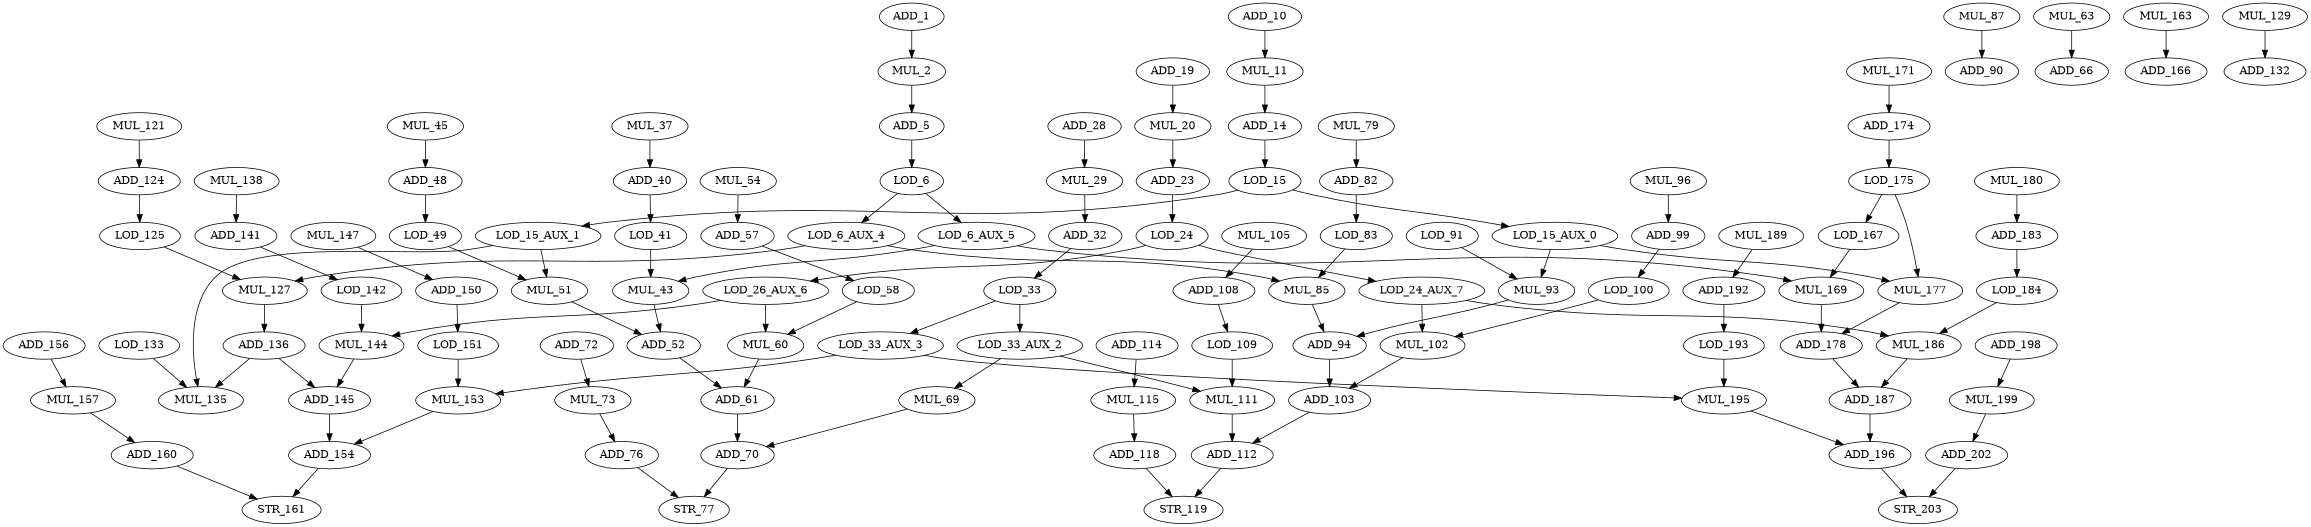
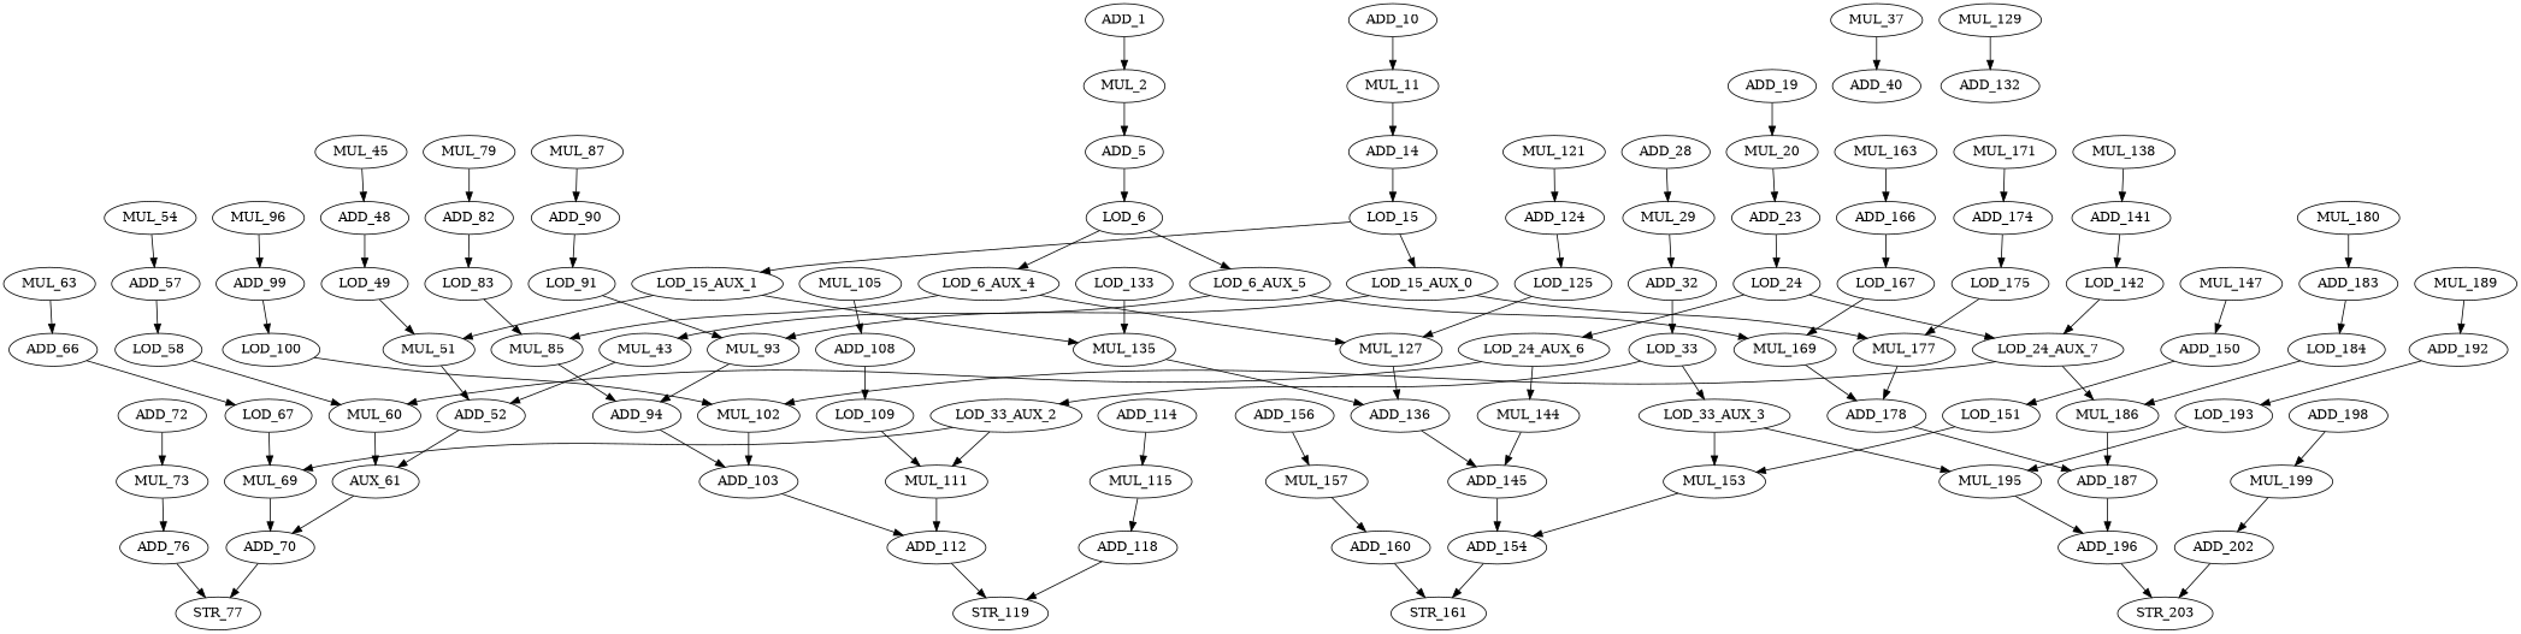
  digraph {
    edge [w=0]
-   ADD_61
+   ADD_61 [label=AUX_61]
    ADD_70
    STR_77
    ADD_192
    LOD_193
    MUL_195
    ADD_196
-   LOD_41
    MUL_43
    ADD_52
    ADD_154
    STR_161
    ADD_112
    STR_119
    ADD_57
    LOD_58
    MUL_60
    MUL_85
    ADD_94
    ADD_103
    MUL_177
    ADD_178
    ADD_187
    LOD_15_AUX_0
    MUL_93
    ADD_48
    LOD_49
    MUL_51
    LOD_100
    MUL_102
    LOD_33_AUX_2
    MUL_69
    MUL_111
    ADD_118
    MUL_2
    ADD_5
    LOD_6
    LOD_6_AUX_4
    LOD_6_AUX_5
    ADD_141
    LOD_142
    MUL_144
    ADD_145
    ADD_183
    LOD_184
    MUL_186
    ADD_150
    LOD_151
    MUL_153
    ADD_198
    MUL_199
    ADD_202
    STR_203
    LOD_15
    LOD_15_AUX_1
    MUL_135
    ADD_136
    MUL_121
    ADD_124
    LOD_125
    MUL_127
    MUL_45
    LOD_91
    LOD_133
    LOD_33_AUX_3
    ADD_90
    MUL_171
    ADD_174
    LOD_175
    MUL_169
-   LOD_24_AUX_6 [label=LOD_26_AUX_6]
+   LOD_24_AUX_6
    MUL_29
    ADD_32
    LOD_33
    MUL_96
    ADD_99
    MUL_37
    ADD_40
    MUL_79
    ADD_82
    LOD_83
    ADD_1
    ADD_72
    MUL_73
    ADD_76
    ADD_156
    MUL_157
    ADD_160
    ADD_66
+   LOD_67
    ADD_14
    MUL_87
    ADD_23
    LOD_24
    LOD_24_AUX_7
    MUL_163
    ADD_166
    LOD_167
    MUL_105
    ADD_108
    LOD_109
    MUL_20
    MUL_115
    MUL_63
    MUL_138
    MUL_11
    MUL_129
    ADD_132
    MUL_54
    MUL_147
    ADD_28
    ADD_19
    ADD_10
    ADD_114
    MUL_180
    MUL_189
    ADD_61 -> ADD_70
    ADD_70 -> STR_77
    ADD_192 -> LOD_193
    LOD_193 -> MUL_195
    MUL_195 -> ADD_196
    ADD_196 -> STR_203 [w=1]
-   LOD_41 -> MUL_43
    MUL_43 -> ADD_52
    ADD_52 -> ADD_61 [w=6]
    ADD_154 -> STR_161
    ADD_112 -> STR_119
    ADD_57 -> LOD_58
    LOD_58 -> MUL_60
    MUL_60 -> ADD_61
    MUL_85 -> ADD_94
    ADD_94 -> ADD_103
    ADD_103 -> ADD_112 [w=4]
    MUL_177 -> ADD_178 [w=6]
    ADD_178 -> ADD_187
    ADD_187 -> ADD_196
    LOD_15_AUX_0 -> MUL_177
    LOD_15_AUX_0 -> MUL_93
    MUL_93 -> ADD_94
    ADD_48 -> LOD_49
    LOD_49 -> MUL_51
    MUL_51 -> ADD_52
    LOD_100 -> MUL_102 [w=1]
    MUL_102 -> ADD_103
    LOD_33_AUX_2 -> MUL_69
    LOD_33_AUX_2 -> MUL_111
    MUL_69 -> ADD_70
    MUL_111 -> ADD_112
    ADD_118 -> STR_119
    MUL_2 -> ADD_5
    ADD_5 -> LOD_6 [w=1]
    LOD_6 -> LOD_6_AUX_4 [w=1]
    LOD_6 -> LOD_6_AUX_5 [w=2]
    LOD_6_AUX_4 -> MUL_85
    LOD_6_AUX_4 -> MUL_127 [w=1]
    LOD_6_AUX_5 -> MUL_43
    LOD_6_AUX_5 -> MUL_169
    ADD_141 -> LOD_142
-   LOD_142 -> MUL_144
+   LOD_142 -> LOD_24_AUX_7
    MUL_144 -> ADD_145
    ADD_145 -> ADD_154 [w=7]
    ADD_183 -> LOD_184
    LOD_184 -> MUL_186
    MUL_186 -> ADD_187 [w=4]
    ADD_150 -> LOD_151
    LOD_151 -> MUL_153
    MUL_153 -> ADD_154
    ADD_198 -> MUL_199
    MUL_199 -> ADD_202
    ADD_202 -> STR_203 [w=1]
    LOD_15 -> LOD_15_AUX_0
    LOD_15 -> LOD_15_AUX_1 [w=5]
    LOD_15_AUX_1 -> MUL_51
    LOD_15_AUX_1 -> MUL_135
-   ADD_136 -> MUL_135
+   MUL_135 -> ADD_136
    ADD_136 -> ADD_145 [w=3]
    MUL_121 -> ADD_124
    ADD_124 -> LOD_125
    LOD_125 -> MUL_127
    MUL_127 -> ADD_136
    MUL_45 -> ADD_48
    LOD_91 -> MUL_93
    LOD_133 -> MUL_135
    LOD_33_AUX_3 -> MUL_195
    LOD_33_AUX_3 -> MUL_153
+   ADD_90 -> LOD_91
    MUL_171 -> ADD_174
    ADD_174 -> LOD_175
    LOD_175 -> MUL_177
    MUL_169 -> ADD_178
    LOD_24_AUX_6 -> MUL_60
    LOD_24_AUX_6 -> MUL_144
    MUL_29 -> ADD_32
    ADD_32 -> LOD_33
    LOD_33 -> LOD_33_AUX_2
    LOD_33 -> LOD_33_AUX_3 [w=4]
    MUL_96 -> ADD_99
    ADD_99 -> LOD_100
    MUL_37 -> ADD_40
-   ADD_40 -> LOD_41
    MUL_79 -> ADD_82
    ADD_82 -> LOD_83
    LOD_83 -> MUL_85
    ADD_1 -> MUL_2
    ADD_72 -> MUL_73
    MUL_73 -> ADD_76 [w=1]
    ADD_76 -> STR_77
    ADD_156 -> MUL_157 [w=1]
    MUL_157 -> ADD_160
    ADD_160 -> STR_161 [w=1]
+   ADD_66 -> LOD_67
+   LOD_67 -> MUL_69
    ADD_14 -> LOD_15
    MUL_87 -> ADD_90
    ADD_23 -> LOD_24
    LOD_24 -> LOD_24_AUX_6
    LOD_24 -> LOD_24_AUX_7
    LOD_24_AUX_7 -> MUL_102
    LOD_24_AUX_7 -> MUL_186
    MUL_163 -> ADD_166
-   LOD_175 -> LOD_167 [w=1]
+   ADD_166 -> LOD_167 [w=1]
    LOD_167 -> MUL_169
    MUL_105 -> ADD_108
    ADD_108 -> LOD_109
    LOD_109 -> MUL_111
    MUL_20 -> ADD_23
    MUL_115 -> ADD_118
    MUL_63 -> ADD_66
    MUL_138 -> ADD_141
    MUL_11 -> ADD_14
    MUL_129 -> ADD_132
    MUL_54 -> ADD_57
    MUL_147 -> ADD_150
    ADD_28 -> MUL_29
    ADD_19 -> MUL_20
    ADD_10 -> MUL_11
    ADD_114 -> MUL_115 [w=1]
    MUL_180 -> ADD_183
    MUL_189 -> ADD_192 [w=1]
  }
